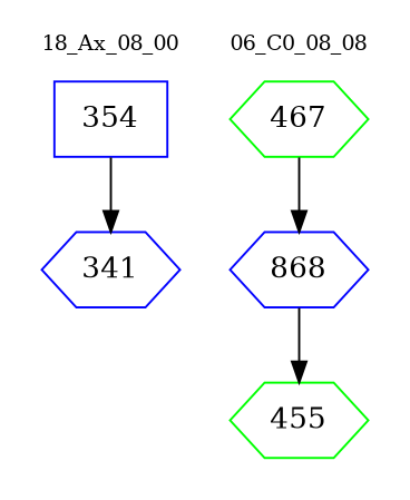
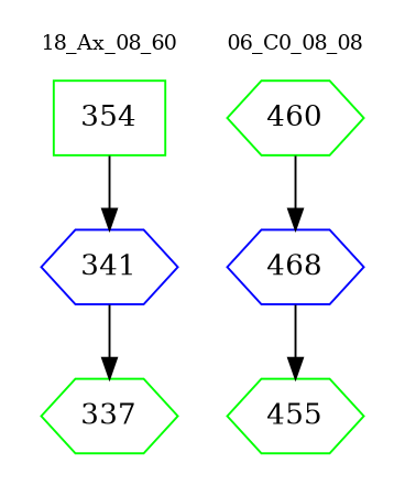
  digraph {
    node [color=green shape=hexagon]
    edge [color=black]
-   n1 [color=blue label=354 shape=box]
+   n1 [label=354 shape=box]
    n2 [color=blue label=341]
-   n4 [label=467]
-   n5 [color=blue label=868]
+   n3 [label=337]
+   n4 [label=460]
+   n5 [color=blue label=468]
    n6 [label=455]
    subgraph cluster_1 {
      color=white
      fontsize=10
-     label="18_Ax_08_00"
+     label="18_Ax_08_60"
      n1
      n2
+     n3
    }
    subgraph cluster_2 {
      color=white
      fontsize=10
      label="06_C0_08_08"
      n4
      n5
      n6
    }
    n1 -> n2
+   n2 -> n3
    n4 -> n5
    n5 -> n6
  }
